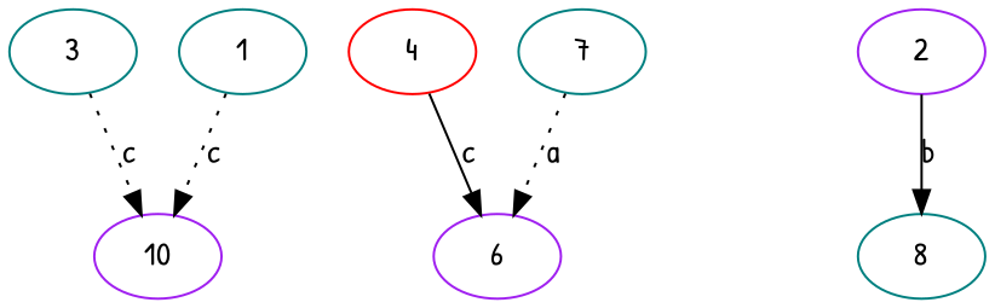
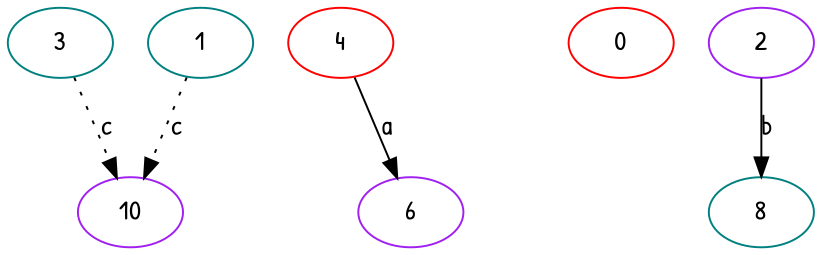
  strict digraph {
    fontname="Patrick Hand"
    node [color=teal fontname="Patrick Hand"]
    edge [fontname="Patrick Hand" style=dotted]
    10 [color=purple]
    3
    4 [color=red]
    6 [color=purple]
-   7
+   0 [color=red]
    1
    2 [color=purple]
    8
    3 -> 10 [label=c]
-   4 -> 6 [label=c style=solid]
-   7 -> 6 [label=a]
+   4 -> 6 [label=a style=solid]
    1 -> 10 [label=c]
    2 -> 8 [label=b style=solid]
  }
